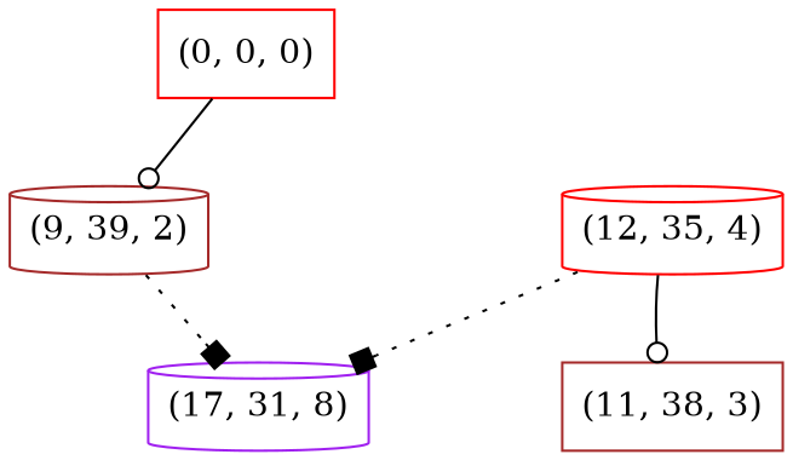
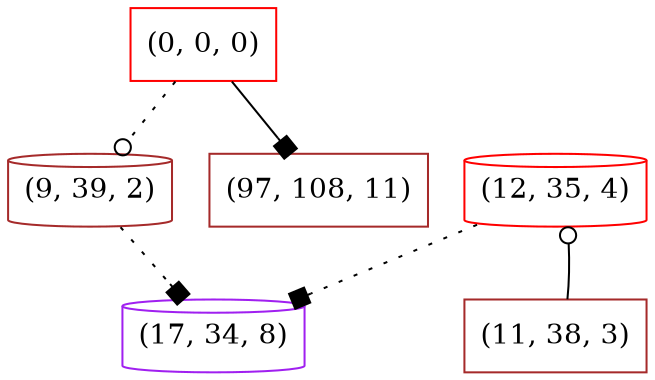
  digraph {
    node [color=brown shape=box]
    edge [arrowhead=box style=solid]
    "(0, 0, 0)" [color=red]
    "(9, 39, 2)" [shape=cylinder]
-   "(17, 31, 8)" [color=purple shape=cylinder]
+   "(97, 108, 11)"
+   "(17, 31, 8)" [color=purple shape=cylinder label="(17, 34, 8)"]
    "(11, 38, 3)"
    "(12, 35, 4)" [color=red shape=cylinder]
-   "(0, 0, 0)" -> "(9, 39, 2)" [arrowhead=odot]
+   "(0, 0, 0)" -> "(9, 39, 2)" [arrowhead=odot style=dotted]
+   "(0, 0, 0)" -> "(97, 108, 11)"
    "(9, 39, 2)" -> "(17, 31, 8)" [style=dotted]
-   "(12, 35, 4)" -> "(11, 38, 3)" [arrowhead=odot]
+   "(11, 38, 3)" -> "(12, 35, 4)" [arrowhead=odot]
    "(12, 35, 4)" -> "(17, 31, 8)" [style=dotted]
  }
